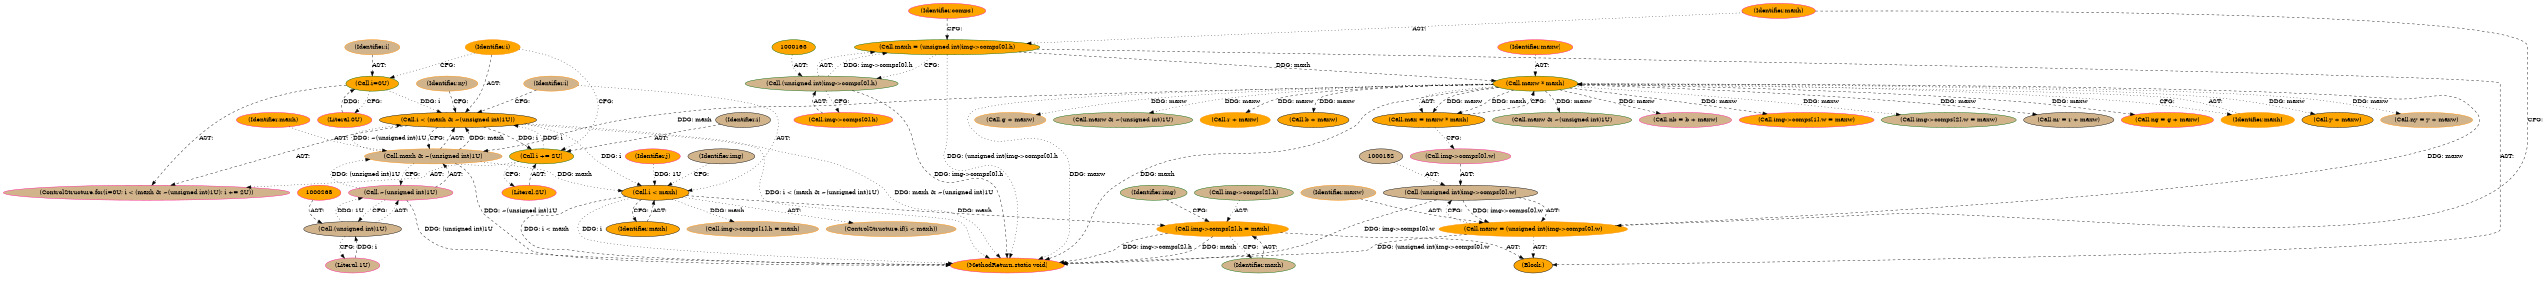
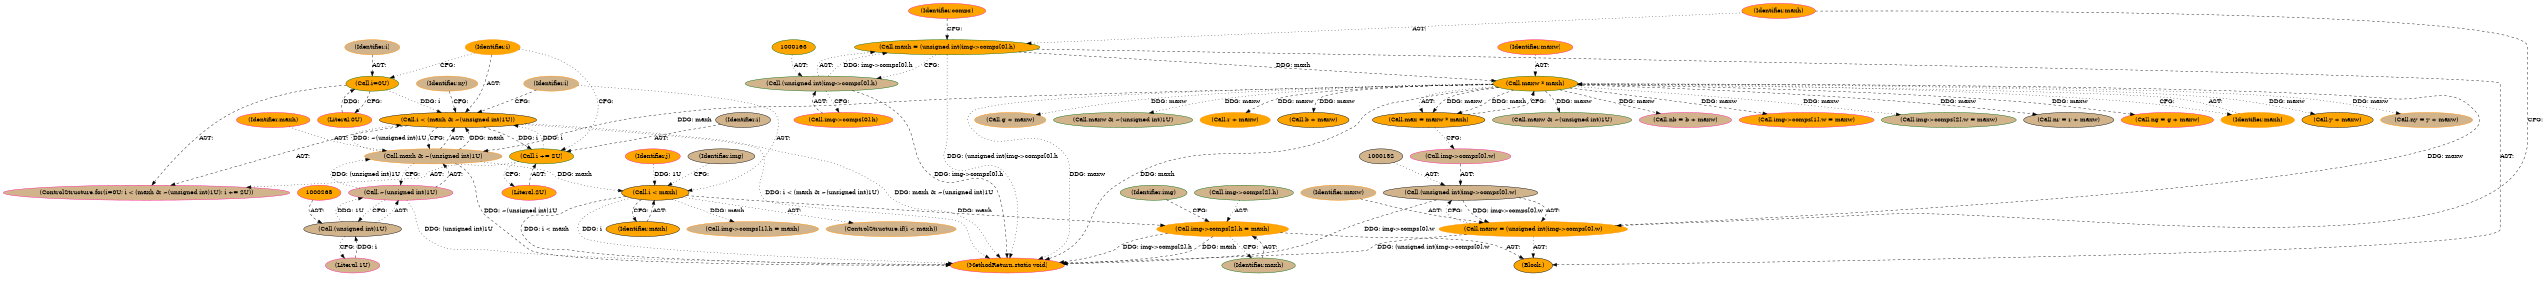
  digraph {
    node [color=deeppink fillcolor=orange style=filled]
    edge [style=dashed]
    n1 [color=darkorange label="(Call,img->comps[2].h = maxh)"]
    n2 [label="(MethodReturn,static void)"]
    n3 [color=darkgreen fillcolor=tan label="(Identifier,maxh)"]
    n4 [color=black label="(Block,)"]
    n5 [color=black label="(Call,i < maxh)"]
    n6 [color=black label="(Identifier,maxh)"]
    n7 [color=darkorange fillcolor=tan label="(Call,img->comps[1].h = maxh)"]
    n8 [color=darkorange fillcolor=tan label="(ControlStructure,if(i < maxh))"]
    n9 [color=black label="(Call,i < (maxh & ~(unsigned int)1U))"]
    n10 [color=darkgreen label="(Call,i += 2U)"]
    n11 [color=darkorange fillcolor=tan label="(Call,maxh & ~(unsigned int)1U)"]
    n12 [fillcolor=tan label="(ControlStructure,for(i=0U; i < (maxh & ~(unsigned int)1U); i += 2U))"]
    n13 [label="(Literal,2U)"]
    n14 [fillcolor=tan label="(Call,~(unsigned int)1U)"]
    n15 [color=darkgreen label="(Call,i=0U)"]
    n16 [label="(Literal,0U)"]
    n17 [color=black fillcolor=tan label="(Call,(unsigned int)1U)"]
    n18 [color=darkgreen label="(Call,maxw * maxh)"]
    n19 [color=darkorange fillcolor=tan label="(Call,g + maxw)"]
    n20 [color=darkgreen fillcolor=tan label="(Call,maxw & ~(unsigned int)1U)"]
    n21 [color=darkorange label="(Call,r + maxw)"]
    n22 [color=black label="(Call,b + maxw)"]
    n23 [color=darkgreen fillcolor=tan label="(Call,maxw & ~(unsigned int)1U)"]
    n24 [fillcolor=tan label="(Call,nb = b + maxw)"]
    n25 [label="(Call,img->comps[1].w = maxw)"]
    n26 [color=darkgreen fillcolor=tan label="(Call,img->comps[2].w = maxw)"]
    n27 [color=black fillcolor=tan label="(Call,nr = r + maxw)"]
    n28 [label="(Call,ng = g + maxw)"]
    n29 [color=darkorange label="(Identifier,maxh)"]
    n30 [color=black label="(Call,y + maxw)"]
    n31 [color=darkorange fillcolor=tan label="(Call,ny = y + maxw)"]
    n32 [color=black label="(Call,max = maxw * maxh)"]
    n33 [fillcolor=tan label="(Call,img->comps[0].w)"]
    n34 [color=darkorange label="(Call,maxw = (unsigned int)img->comps[0].w)"]
    n35 [color=black fillcolor=tan label="(Call,(unsigned int)img->comps[0].w)"]
    n36 [color=darkgreen label="(Call,maxh = (unsigned int)img->comps[0].h)"]
    n37 [color=darkgreen fillcolor=tan label="(Call,(unsigned int)img->comps[0].h)"]
    n38 [label="(Call,img->comps[0].h)"]
    n39 [fillcolor=tan label="(Literal,1U)"]
    n40 [color=black fillcolor=tan label="(Identifier,i)"]
    n41 [color=darkgreen fillcolor=tan label="(Identifier,img)"]
    n42 [color=darkorange fillcolor=tan label="(Identifier,i)"]
    n43 [label="(Identifier,maxw)"]
    n44 [color=darkorange label="(Identifier,i)"]
    n45 [label="(Identifier,maxh)"]
    n46 [color=darkorange fillcolor=tan label="(Identifier,i)"]
    n47 [color=darkorange fillcolor=tan label="(Identifier,maxw)"]
    n48 [label="(Identifier,j)"]
    n49 [color=darkorange fillcolor=tan label="(Identifier,ny)"]
    n50 [label="(Identifier,comps)"]
    n51 [label="(Identifier,maxh)"]
    n52 [color=black fillcolor=tan label="(Identifier,img)"]
    n53 [color=darkgreen fillcolor=tan label="(Call,img->comps[2].h)"]
    1000152 [color=black fillcolor=tan]
    1000163 [color=darkgreen]
    1000265
    n1 -> n2 [label="DDG: img->comps[2].h"]
    n1 -> n2 [label="DDG: maxh"]
    n1 -> n3 [label="CFG: " style=dotted]
    n1 -> n4 [label="AST: "]
    n3 -> n1 [label="AST: "]
    n5 -> n1 [label="DDG: maxh"]
    n5 -> n2 [label="DDG: i < maxh"]
    n5 -> n2 [label="DDG: i" style=dotted]
    n5 -> n6 [label="CFG: "]
    n5 -> n7 [label="DDG: maxh" style=dotted]
    n5 -> n8 [label="AST: " style=dotted]
    n6 -> n5 [label="AST: "]
    n9 -> n2 [label="DDG: i < (maxh & ~(unsigned int)1U)" style=dotted]
    n9 -> n2 [label="DDG: maxh & ~(unsigned int)1U" style=dotted]
-   n9 -> n5 [label="DDG: i" style=dotted]
    n9 -> n10 [label="DDG: i"]
    n9 -> n11 [label="CFG: "]
    n9 -> n12 [label="AST: "]
    n10 -> n9 [label="DDG: i" style=dotted]
    n10 -> n12 [label="AST: " style=dotted]
    n10 -> n13 [label="CFG: " style=dotted]
    n11 -> n2 [label="DDG: ~(unsigned int)1U"]
    n11 -> n5 [label="DDG: maxh" style=dotted]
    n11 -> n9 [label="AST: "]
    n11 -> n9 [label="DDG: maxh"]
    n11 -> n9 [label="DDG: ~(unsigned int)1U" style=dotted]
    n11 -> n14 [label="CFG: " style=dotted]
    n13 -> n10 [label="AST: "]
-   n14 -> n2 [label="DDG: (unsigned int)1U"]
+   n14 -> n2 [label="DDG: (unsigned int)1U" style=dotted]
    n14 -> n11 [label="AST: "]
    n14 -> n11 [label="DDG: (unsigned int)1U" style=dotted]
    n14 -> n17 [label="CFG: " style=dotted]
    n15 -> n9 [label="DDG: i" style=dotted]
    n15 -> n12 [label="AST: "]
-   n15 -> n16 [label="CFG: " style=dotted]
+   n15 -> n16 [label="CFG: "]
    n16 -> n15 [label="DDG: "]
    n17 -> n14 [label="AST: " style=dotted]
    n17 -> n14 [label="DDG: 1U" style=dotted]
    n17 -> n39 [label="CFG: " style=dotted]
    n18 -> n2 [label="DDG: maxw" style=dotted]
    n18 -> n2 [label="DDG: maxh"]
    n18 -> n11 [label="DDG: maxh"]
    n18 -> n19 [label="DDG: maxw" style=dotted]
    n18 -> n20 [label="DDG: maxw" style=dotted]
    n18 -> n21 [label="DDG: maxw"]
    n18 -> n22 [label="DDG: maxw"]
    n18 -> n23 [label="DDG: maxw"]
    n18 -> n24 [label="DDG: maxw"]
    n18 -> n25 [label="DDG: maxw"]
    n18 -> n26 [label="DDG: maxw" style=dotted]
    n18 -> n27 [label="DDG: maxw"]
    n18 -> n28 [label="DDG: maxw"]
    n18 -> n29 [label="CFG: " style=dotted]
    n18 -> n30 [label="DDG: maxw" style=dotted]
    n18 -> n31 [label="DDG: maxw" style=dotted]
    n18 -> n32 [label="AST: " style=dotted]
    n18 -> n32 [label="DDG: maxw"]
    n18 -> n32 [label="DDG: maxh"]
    n29 -> n18 [label="AST: " style=dotted]
    n32 -> n18 [label="CFG: "]
    n32 -> n33 [label="CFG: " style=dotted]
    n33 -> n35 [label="AST: "]
    n34 -> n2 [label="DDG: (unsigned int)img->comps[0].w"]
    n34 -> n4 [label="AST: " style=dotted]
    n34 -> n18 [label="DDG: maxw"]
    n34 -> n35 [label="CFG: " style=dotted]
    n35 -> n2 [label="DDG: img->comps[0].w"]
    n35 -> n34 [label="AST: "]
    n35 -> n34 [label="DDG: img->comps[0].w"]
    n36 -> n2 [label="DDG: (unsigned int)img->comps[0].h" style=dotted]
    n36 -> n4 [label="AST: "]
    n36 -> n18 [label="DDG: maxh"]
    n36 -> n37 [label="CFG: " style=dotted]
    n37 -> n2 [label="DDG: img->comps[0].h"]
    n37 -> n36 [label="AST: " style=dotted]
    n37 -> n36 [label="DDG: img->comps[0].h" style=dotted]
    n37 -> n38 [label="CFG: " style=dotted]
    n38 -> n37 [label="AST: "]
    n39 -> n17 [label="DDG: i"]
    n40 -> n10 [label="AST: "]
    n41 -> n1 [label="CFG: "]
    n42 -> n5 [label="AST: " style=dotted]
    n42 -> n9 [label="CFG: "]
    n43 -> n18 [label="AST: " style=dotted]
    n44 -> n9 [label="AST: "]
    n44 -> n10 [label="CFG: " style=dotted]
    n44 -> n15 [label="CFG: " style=dotted]
    n45 -> n11 [label="AST: " style=dotted]
    n46 -> n15 [label="AST: "]
    n47 -> n34 [label="AST: "]
    n48 -> n5 [label="DDG: 1U" style=dotted]
    n49 -> n9 [label="CFG: "]
    n50 -> n36 [label="CFG: "]
    n51 -> n34 [label="CFG: "]
    n51 -> n36 [label="AST: " style=dotted]
    n52 -> n5 [label="CFG: " style=dotted]
    n53 -> n1 [label="AST: " style=dotted]
    1000152 -> n35 [label="AST: " style=dotted]
    1000163 -> n37 [label="AST: " style=dotted]
    1000265 -> n17 [label="AST: "]
  }
